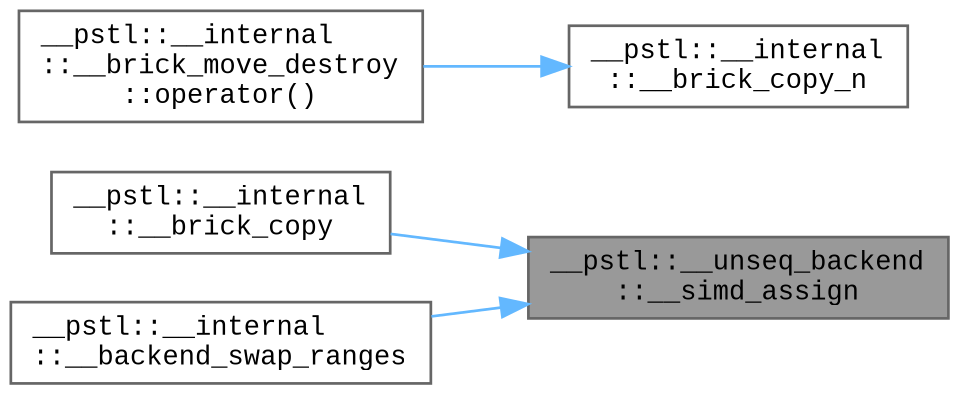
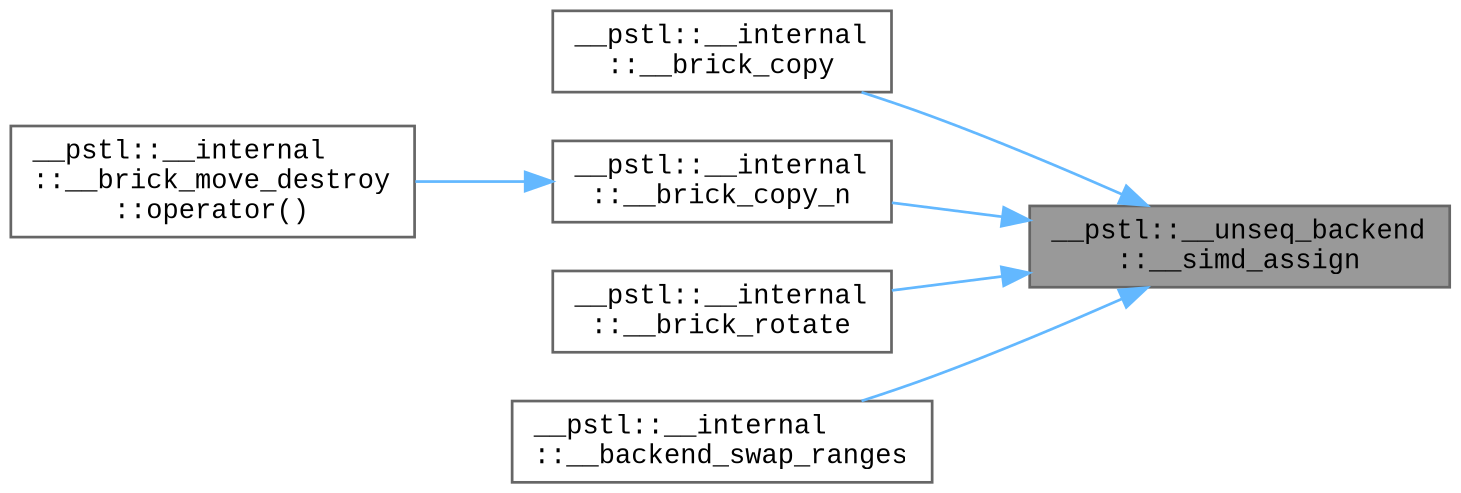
  digraph {
    fontname="Liberation Mono"
    rankdir=RL
    node [color=grey40 fillcolor=white fontname="Liberation Mono" fontsize=10 shape=box style=filled]
    edge [color=steelblue1 dir=back fontname="Liberation Mono" fontsize=10 labelfontname=Helvetica labelfontsize=10 style=solid]
    n1 [color=gray40 fillcolor=grey60 fontcolor=black height=0.2 label="__pstl::__unseq_backend\l::__simd_assign" width=0.4]
    n2 [height=0.2 label="__pstl::__internal\l::__brick_copy" width=0.4]
    n3 [height=0.2 label="__pstl::__internal\l::__brick_copy_n" width=0.4]
+   n4 [height=0.2 label="__pstl::__internal\l::__brick_rotate" width=0.4]
    n5 [height=0.2 label="__pstl::__internal\l::__backend_swap_ranges" width=0.4]
    n6 [height=0.2 label="__pstl::__internal\l::__brick_move_destroy\l::operator()" width=0.4]
    n1 -> n2
+   n1 -> n3
+   n1 -> n4
    n1 -> n5
    n3 -> n6
  }
